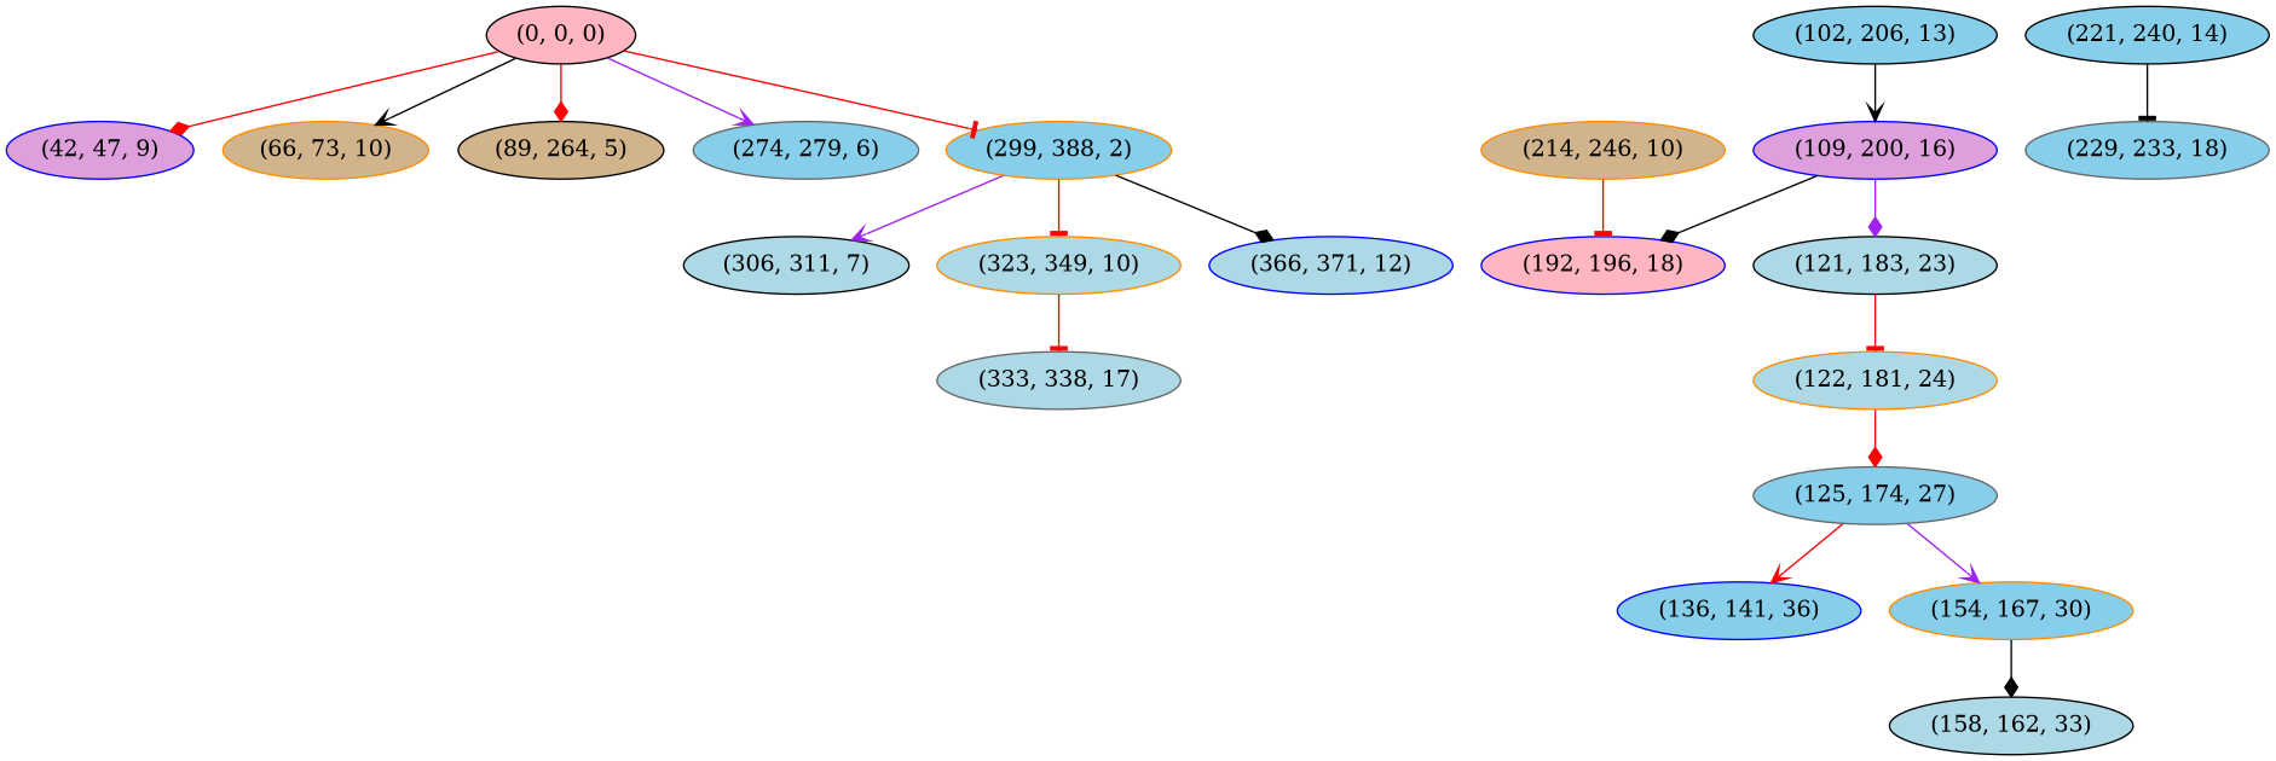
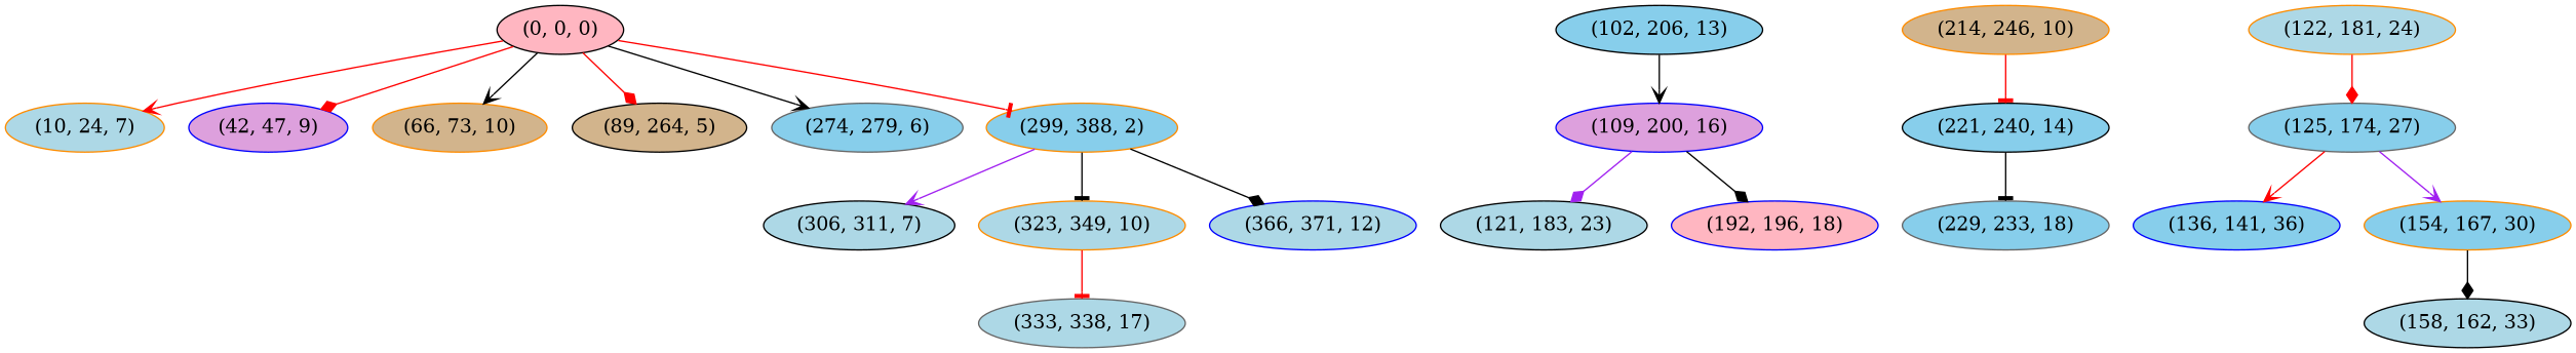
  digraph {
    node [color=black fillcolor=lightblue style=filled]
    edge [arrowhead=vee color=red]
    "(0, 0, 0)" [fillcolor=lightpink]
+   "(10, 24, 7)" [color=darkorange]
    "(42, 47, 9)" [color=blue fillcolor=plum]
    "(66, 73, 10)" [color=darkorange fillcolor=tan]
    "(89, 264, 5)" [fillcolor=tan]
    "(274, 279, 6)" [color=gray40 fillcolor=skyblue]
    "(299, 388, 2)" [color=darkorange fillcolor=skyblue]
    "(306, 311, 7)"
    "(323, 349, 10)" [color=darkorange]
    "(366, 371, 12)" [color=blue]
    "(109, 200, 16)" [color=blue fillcolor=plum]
    "(102, 206, 13)" [fillcolor=skyblue]
    "(214, 246, 10)" [color=darkorange fillcolor=tan]
    "(221, 240, 14)" [fillcolor=skyblue]
    "(121, 183, 23)"
    "(192, 196, 18)" [color=blue fillcolor=lightpink]
    "(122, 181, 24)" [color=darkorange]
    "(125, 174, 27)" [color=gray40 fillcolor=skyblue]
    "(136, 141, 36)" [color=blue fillcolor=skyblue]
    "(154, 167, 30)" [color=darkorange fillcolor=skyblue]
    "(158, 162, 33)"
    "(229, 233, 18)" [color=gray40 fillcolor=skyblue]
    n23 [color=gray40 label="(333, 338, 17)"]
+   "(0, 0, 0)" -> "(10, 24, 7)"
    "(0, 0, 0)" -> "(42, 47, 9)" [arrowhead=diamond]
    "(0, 0, 0)" -> "(66, 73, 10)" [color=black]
    "(0, 0, 0)" -> "(89, 264, 5)" [arrowhead=diamond]
-   "(0, 0, 0)" -> "(274, 279, 6)" [color=purple]
+   "(0, 0, 0)" -> "(274, 279, 6)" [color=black]
    "(0, 0, 0)" -> "(299, 388, 2)" [arrowhead=tee]
    "(299, 388, 2)" -> "(306, 311, 7)" [color=purple]
-   "(299, 388, 2)" -> "(323, 349, 10)" [arrowhead=tee]
+   "(299, 388, 2)" -> "(323, 349, 10)" [arrowhead=tee color=black]
    "(299, 388, 2)" -> "(366, 371, 12)" [arrowhead=diamond color=black]
    "(323, 349, 10)" -> n23 [arrowhead=tee]
    "(109, 200, 16)" -> "(121, 183, 23)" [arrowhead=diamond color=purple]
    "(109, 200, 16)" -> "(192, 196, 18)" [arrowhead=diamond color=black]
    "(102, 206, 13)" -> "(109, 200, 16)" [color=black]
-   "(214, 246, 10)" -> "(192, 196, 18)" [arrowhead=tee]
+   "(214, 246, 10)" -> "(221, 240, 14)" [arrowhead=tee]
    "(221, 240, 14)" -> "(229, 233, 18)" [arrowhead=tee color=black]
-   "(121, 183, 23)" -> "(122, 181, 24)" [arrowhead=tee]
    "(122, 181, 24)" -> "(125, 174, 27)" [arrowhead=diamond]
    "(125, 174, 27)" -> "(136, 141, 36)"
    "(125, 174, 27)" -> "(154, 167, 30)" [color=purple]
    "(154, 167, 30)" -> "(158, 162, 33)" [arrowhead=diamond color=black]
  }
